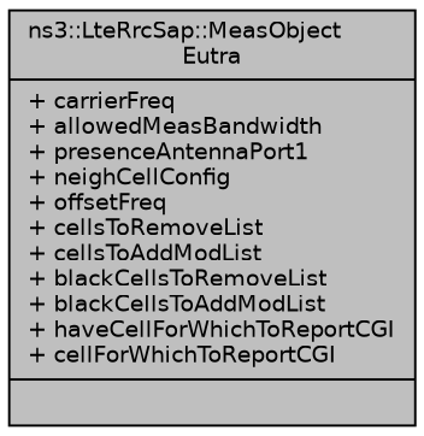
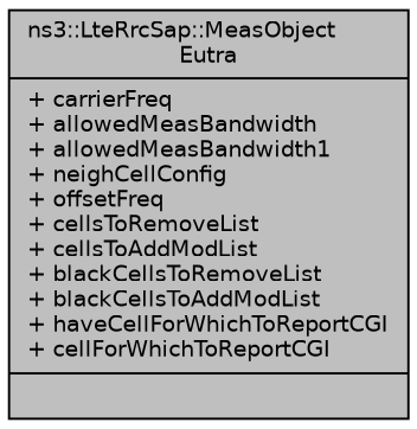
  digraph {
-   n1 [color=black fillcolor=grey75 fontcolor=black fontname=Helvetica fontsize=10 height=0.2 label="{ns3::LteRrcSap::MeasObject\lEutra\n|+ carrierFreq\l+ allowedMeasBandwidth\l+ presenceAntennaPort1\l+ neighCellConfig\l+ offsetFreq\l+ cellsToRemoveList\l+ cellsToAddModList\l+ blackCellsToRemoveList\l+ blackCellsToAddModList\l+ haveCellForWhichToReportCGI\l+ cellForWhichToReportCGI\l|}" shape=record style=filled width=0.4]
+   n1 [color=black fillcolor=grey75 fontcolor=black fontname=Helvetica fontsize=10 height=0.2 label="{ns3::LteRrcSap::MeasObject\lEutra\n|+ carrierFreq\l+ allowedMeasBandwidth\l+ allowedMeasBandwidth1\l+ neighCellConfig\l+ offsetFreq\l+ cellsToRemoveList\l+ cellsToAddModList\l+ blackCellsToRemoveList\l+ blackCellsToAddModList\l+ haveCellForWhichToReportCGI\l+ cellForWhichToReportCGI\l|}" shape=record style=filled width=0.4]
  }
